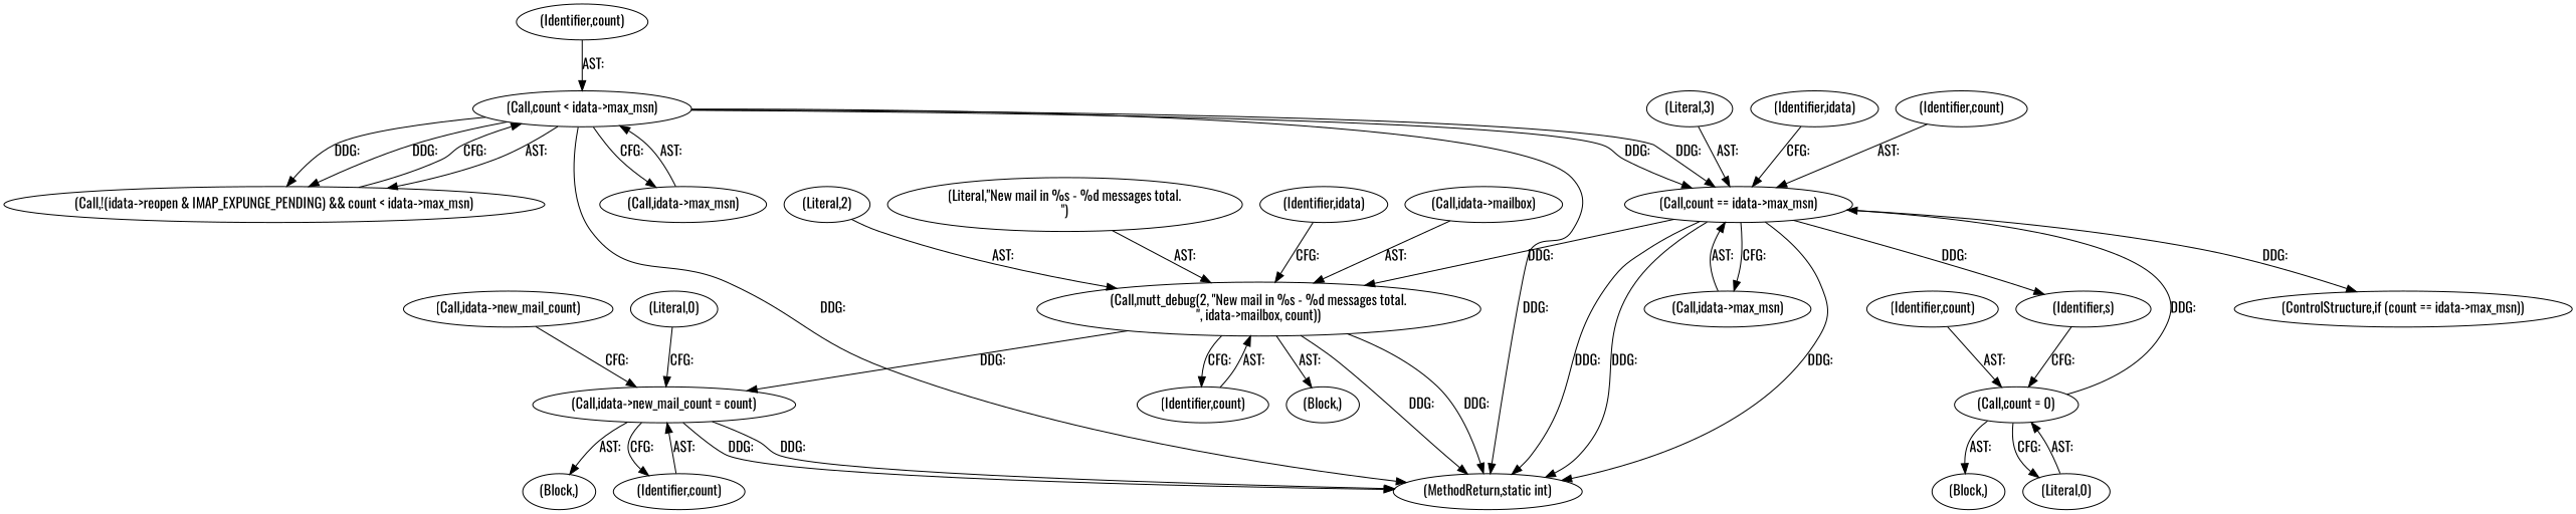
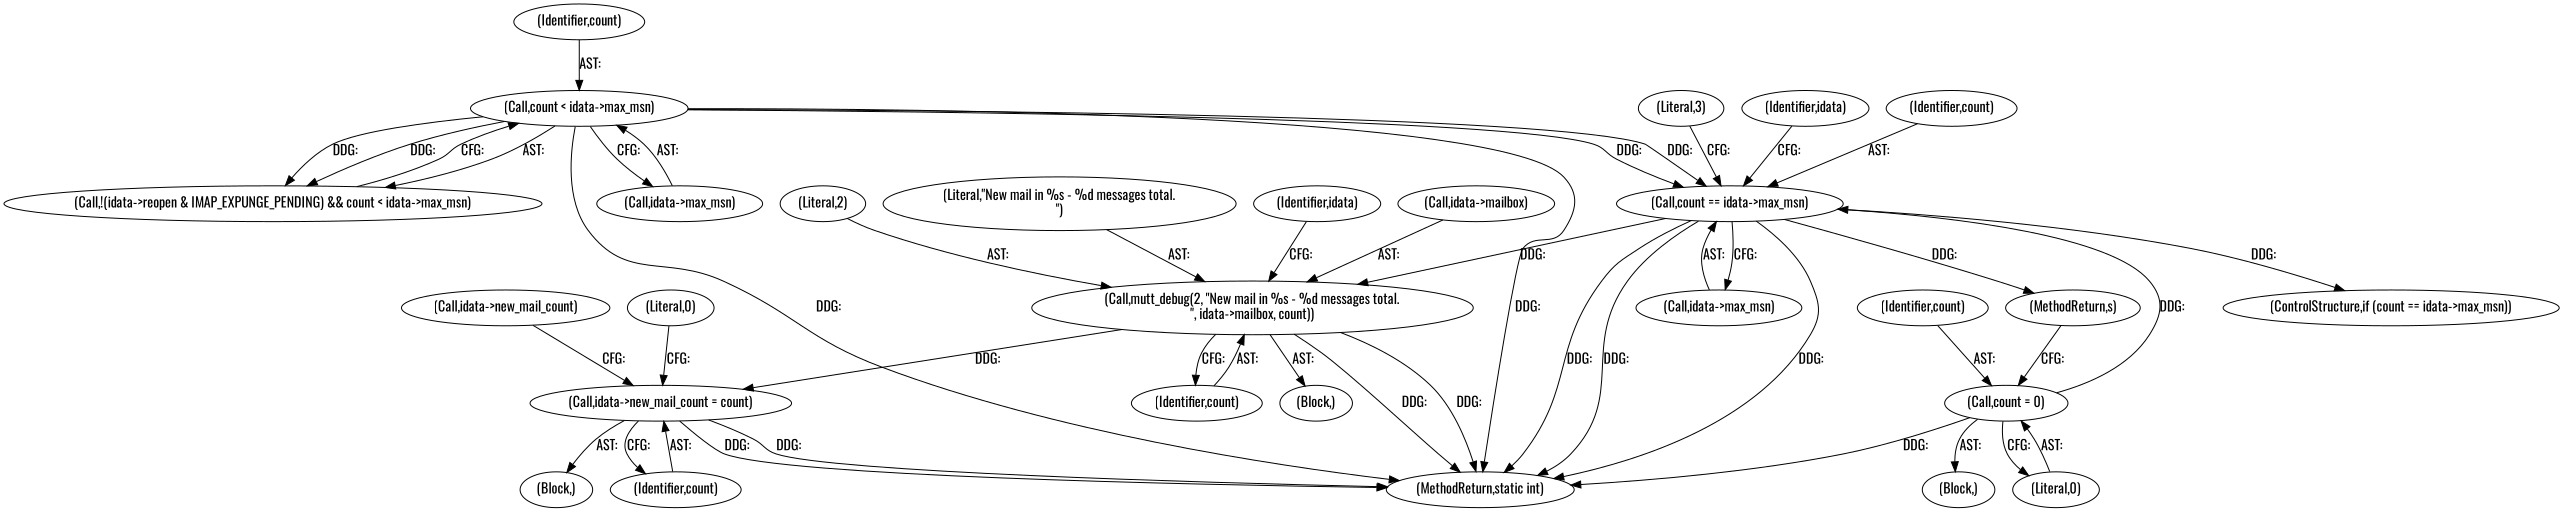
  digraph {
    fontname=Oswald
    node [fontname=Oswald]
    edge [fontname=Oswald]
    n1 [label="(Call,count == idata->max_msn)"]
    n2 [label="(Call,mutt_debug(2, \"New mail in %s - %d messages total.\n\", idata->mailbox, count))"]
    n3 [label="(ControlStructure,if (count == idata->max_msn))"]
    n4 [label="(Call,idata->max_msn)"]
    n5 [label="(MethodReturn,static int)"]
-   n6 [label="(Identifier,s)"]
+   n6 [label="(MethodReturn,s)"]
    n7 [label="(Call,idata->new_mail_count = count)"]
    n8 [label="(Block,)"]
    n9 [label="(Identifier,count)"]
    n10 [label="(Identifier,count)"]
    n11 [label="(Block,)"]
    n12 [label="(Call,count < idata->max_msn)"]
    n13 [label="(Call,!(idata->reopen & IMAP_EXPUNGE_PENDING) && count < idata->max_msn)"]
    n14 [label="(Call,idata->max_msn)"]
    n15 [label="(Call,count = 0)"]
    n16 [label="(Block,)"]
    n17 [label="(Literal,0)"]
    n18 [label="(Identifier,idata)"]
    n19 [label="(Literal,0)"]
    n20 [label="(Identifier,count)"]
    n21 [label="(Literal,\"New mail in %s - %d messages total.\n\")"]
    n22 [label="(Identifier,count)"]
    n23 [label="(Identifier,idata)"]
    n24 [label="(Identifier,count)"]
    n25 [label="(Call,idata->new_mail_count)"]
    n26 [label="(Call,idata->mailbox)"]
    n27 [label="(Literal,2)"]
    n28 [label="(Literal,3)"]
    n1 -> n2 [label="DDG: "]
    n1 -> n3 [label="DDG: "]
    n1 -> n4 [label="CFG: "]
    n1 -> n5 [label="DDG: "]
    n1 -> n5 [label="DDG: "]
    n1 -> n5 [label="DDG: "]
    n1 -> n6 [label="DDG: "]
    n2 -> n5 [label="DDG: "]
    n2 -> n5 [label="DDG: "]
    n2 -> n7 [label="DDG: "]
    n2 -> n8 [label="AST: "]
    n2 -> n9 [label="CFG: "]
    n4 -> n1 [label="AST: "]
    n6 -> n15 [label="CFG: "]
    n7 -> n5 [label="DDG: "]
    n7 -> n5 [label="DDG: "]
    n7 -> n10 [label="CFG: "]
    n7 -> n11 [label="AST: "]
    n9 -> n2 [label="AST: "]
    n10 -> n7 [label="AST: "]
    n12 -> n1 [label="DDG: "]
    n12 -> n1 [label="DDG: "]
    n12 -> n5 [label="DDG: "]
    n12 -> n5 [label="DDG: "]
    n12 -> n13 [label="AST: "]
    n12 -> n13 [label="DDG: "]
    n12 -> n13 [label="DDG: "]
    n12 -> n14 [label="CFG: "]
    n13 -> n12 [label="CFG: "]
    n14 -> n12 [label="AST: "]
    n15 -> n1 [label="DDG: "]
+   n15 -> n5 [label="DDG: "]
    n15 -> n16 [label="AST: "]
    n15 -> n17 [label="CFG: "]
    n17 -> n15 [label="AST: "]
    n18 -> n1 [label="CFG: "]
    n19 -> n7 [label="CFG: "]
    n20 -> n12 [label="AST: "]
    n21 -> n2 [label="AST: "]
    n22 -> n15 [label="AST: "]
    n23 -> n2 [label="CFG: "]
    n24 -> n1 [label="AST: "]
    n25 -> n7 [label="CFG: "]
    n26 -> n2 [label="AST: "]
    n27 -> n2 [label="AST: "]
-   n28 -> n1 [label="AST: "]
+   n28 -> n1 [label="CFG: "]
  }
